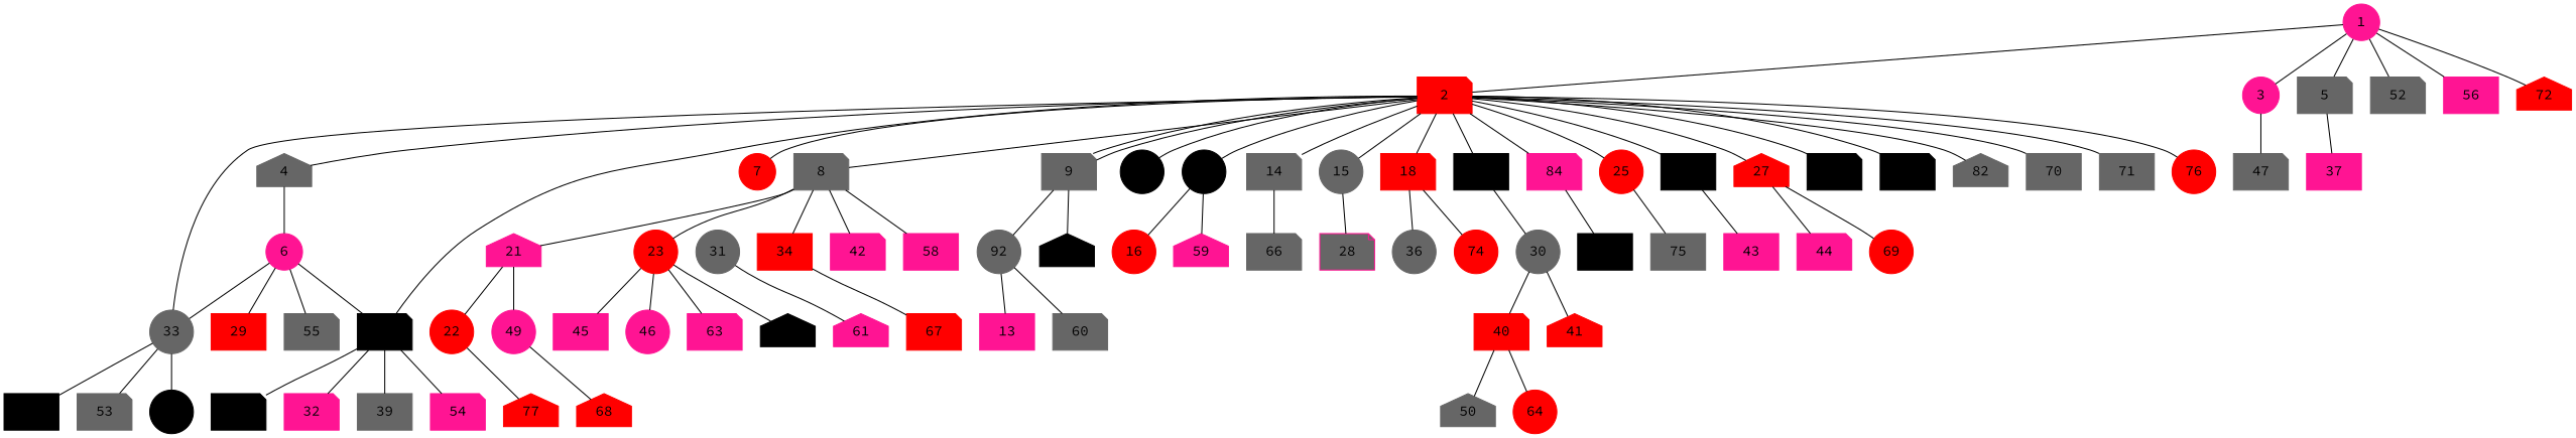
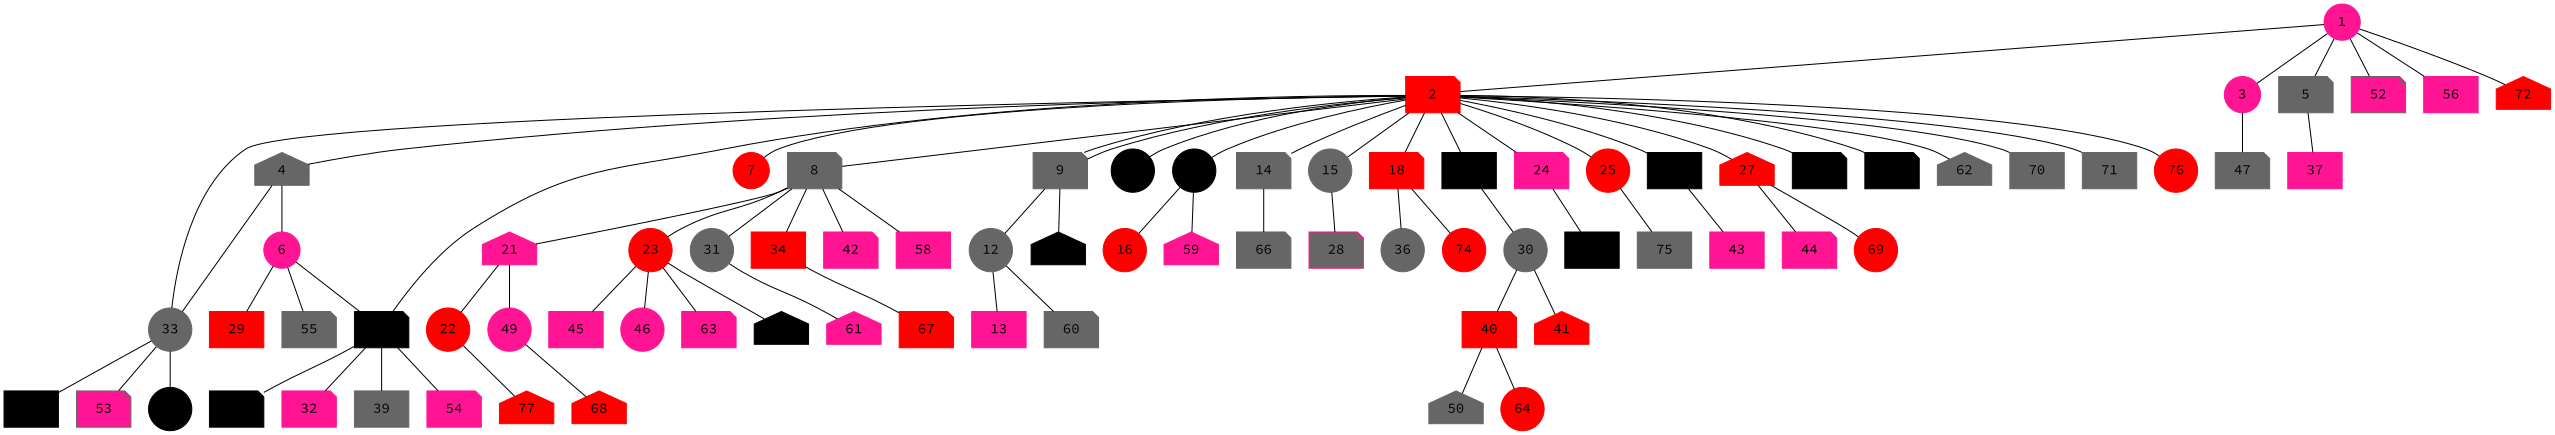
  graph {
    fontname="Source Code Pro"
    node [color=gray40 fontname="Source Code Pro" shape=note style=filled]
    edge [fontname="Source Code Pro"]
    1 [color=deeppink shape=circle]
    2 [color=red]
    3 [color=deeppink shape=circle]
    5
-   52
+   52 [fillcolor=deeppink]
    56 [color=deeppink shape=box]
    72 [color=red shape=house]
    4 [shape=house]
    7 [color=red shape=circle]
    8
    9
    10 [color=black shape=circle]
    11 [color=black shape=circle]
    14
    15 [shape=circle]
    17 [color=black]
    18 [color=red]
    19 [color=black shape=box]
-   24 [color=deeppink label=84]
+   24 [color=deeppink]
    25 [color=red shape=circle]
    26 [color=black shape=box]
    27 [color=red shape=house]
    33 [shape=circle]
    38 [color=black]
    57 [color=black]
-   62 [shape=house label=82]
+   62 [shape=house]
    70 [shape=box]
    71 [shape=box]
    76 [color=red shape=circle]
    47
    37 [color=deeppink shape=box]
    6 [color=deeppink shape=circle]
    21 [color=deeppink shape=house]
    23 [color=red shape=circle]
    31 [shape=circle]
    34 [color=red shape=box]
    42 [color=deeppink]
    58 [color=deeppink shape=box]
-   12 [shape=circle label=92]
+   12 [shape=circle]
    51 [color=black shape=house]
    16 [color=red shape=circle]
    59 [color=deeppink shape=house]
    66
    28 [color=deeppink fillcolor=gray40]
    20 [color=black]
    32 [color=deeppink]
    39 [shape=box]
    54 [color=deeppink]
    36 [shape=circle]
    74 [color=red shape=circle]
    30 [shape=circle]
    35 [color=black shape=box]
    75 [shape=box]
    43 [color=deeppink shape=box]
    44 [color=deeppink]
    69 [color=red shape=circle]
    48 [color=black shape=box]
-   53
+   53 [fillcolor=deeppink]
    73 [color=black shape=circle]
    29 [color=red shape=box]
    55
    22 [color=red shape=circle]
    49 [color=deeppink shape=circle]
    45 [color=deeppink shape=box]
    46 [color=deeppink shape=circle]
    63 [color=deeppink]
    65 [color=black shape=house]
    61 [color=deeppink shape=house]
    67 [color=red]
    13 [color=deeppink shape=box]
    60
    40 [color=red]
    41 [color=red shape=house]
    77 [color=red shape=house]
    50 [shape=house]
    64 [color=red shape=circle]
    68 [color=red shape=house]
    1 -- 2
    1 -- 3
    1 -- 5
    1 -- 52
    1 -- 56
    1 -- 72
    2 -- 4
    2 -- 7
    2 -- 8
    2 -- 9
    2 -- 9
    2 -- 10
    2 -- 11
    2 -- 14
    2 -- 15
    2 -- 17
    2 -- 18
    2 -- 19
    2 -- 24
    2 -- 25
    2 -- 26
    2 -- 27
    2 -- 33
    2 -- 38
    2 -- 57
    2 -- 62
    2 -- 70
    2 -- 71
    2 -- 76
    3 -- 47
    5 -- 37
    4 -- 6
    8 -- 21
    8 -- 23
+   8 -- 31
    8 -- 34
    8 -- 42
    8 -- 58
    9 -- 12
    9 -- 51
    11 -- 16
    11 -- 59
    14 -- 66
    15 -- 28
    17 -- 20
    17 -- 32
    17 -- 39
    17 -- 54
    18 -- 36
    18 -- 74
    19 -- 30
    24 -- 35
    25 -- 75
    26 -- 43
    27 -- 44
    27 -- 69
    33 -- 48
    33 -- 53
    33 -- 73
    6 -- 17
-   6 -- 33
+   4 -- 33
    6 -- 29
    6 -- 55
    21 -- 22
    21 -- 49
    23 -- 45
    23 -- 46
    23 -- 63
    23 -- 65
    31 -- 61
    34 -- 67
    12 -- 13
    12 -- 60
    30 -- 40
    30 -- 41
    22 -- 77
    49 -- 68
    40 -- 50
    40 -- 64
  }
